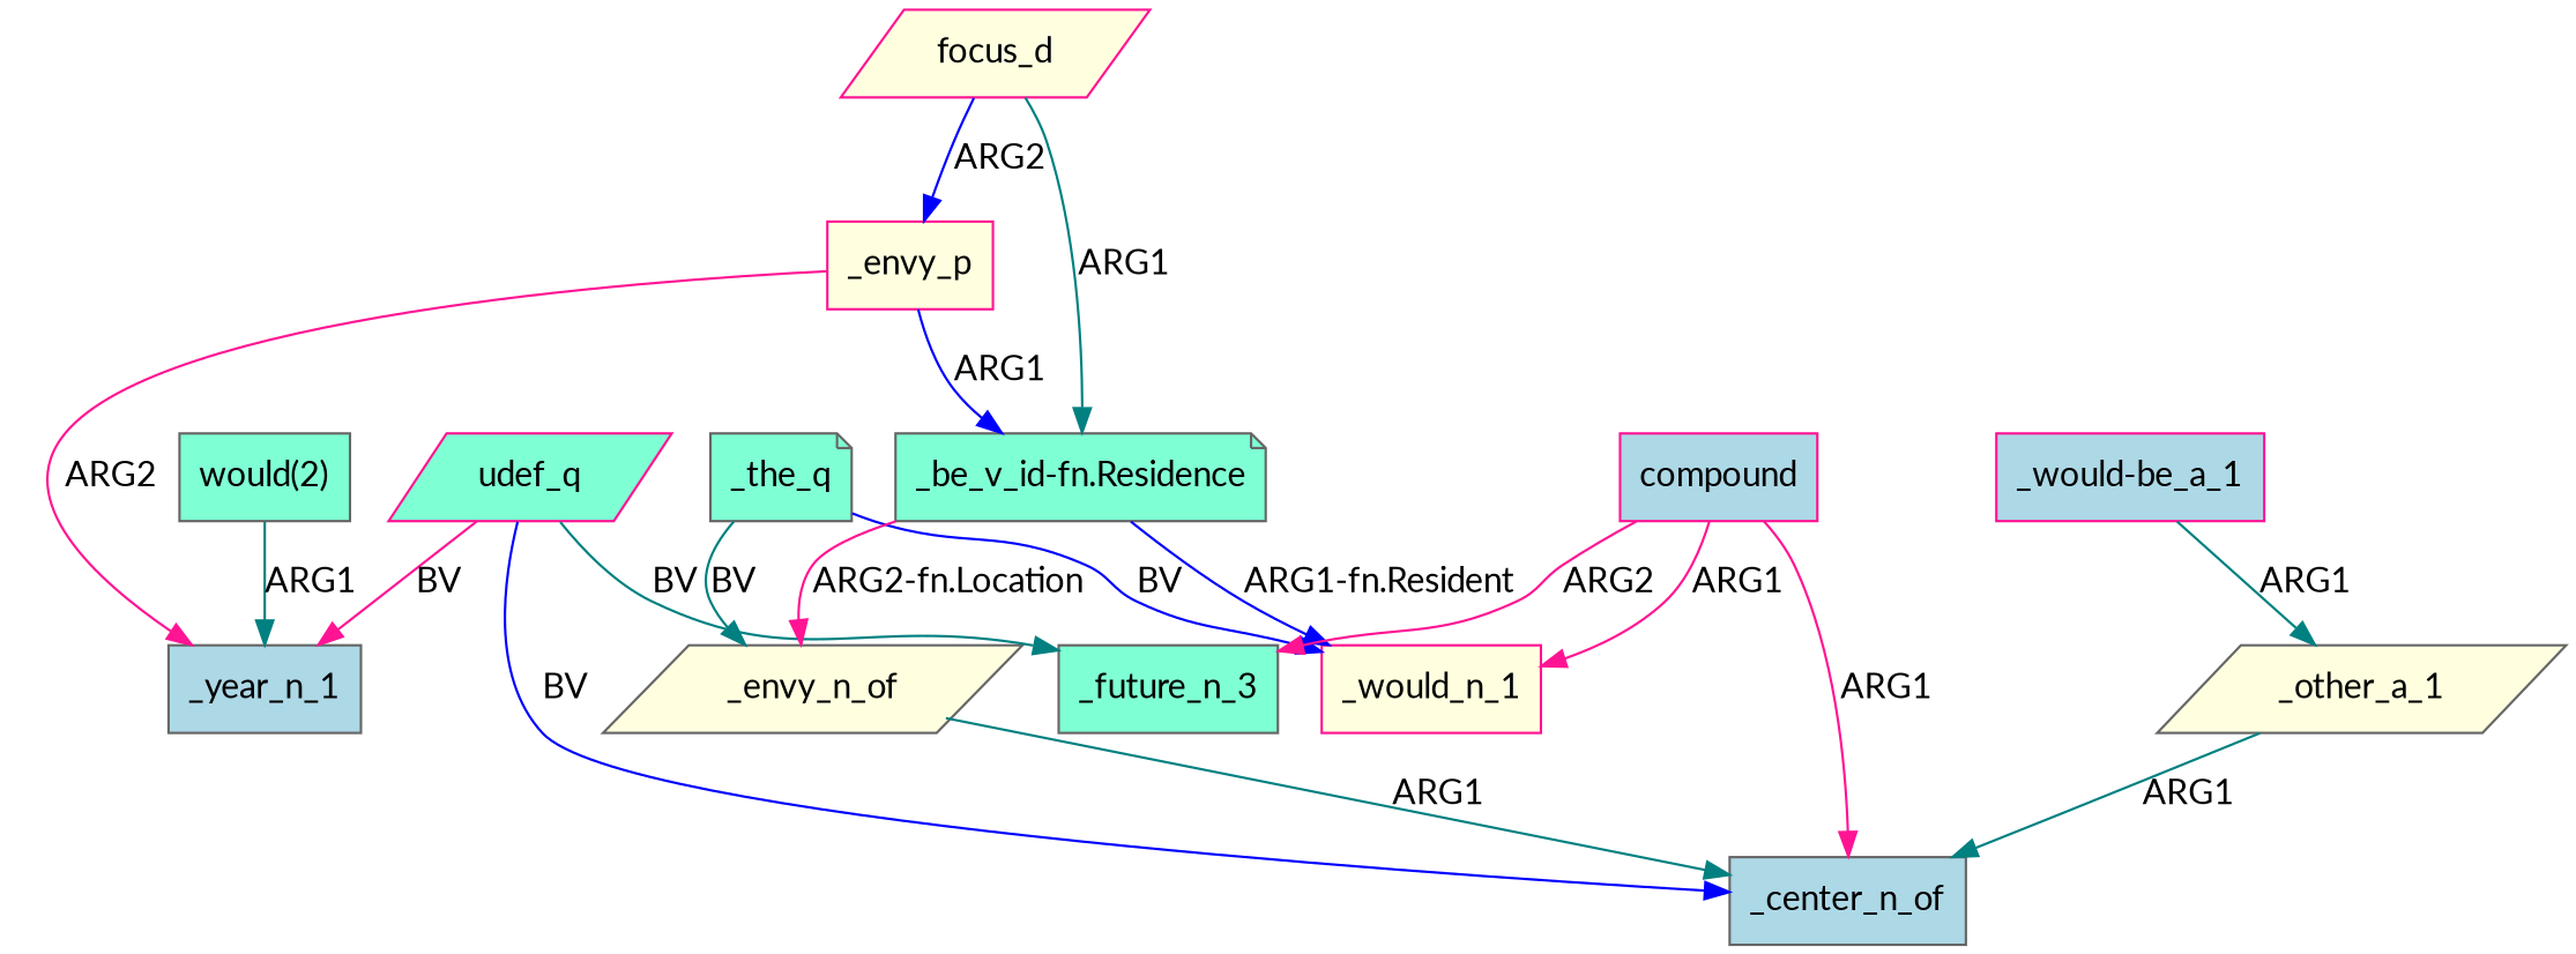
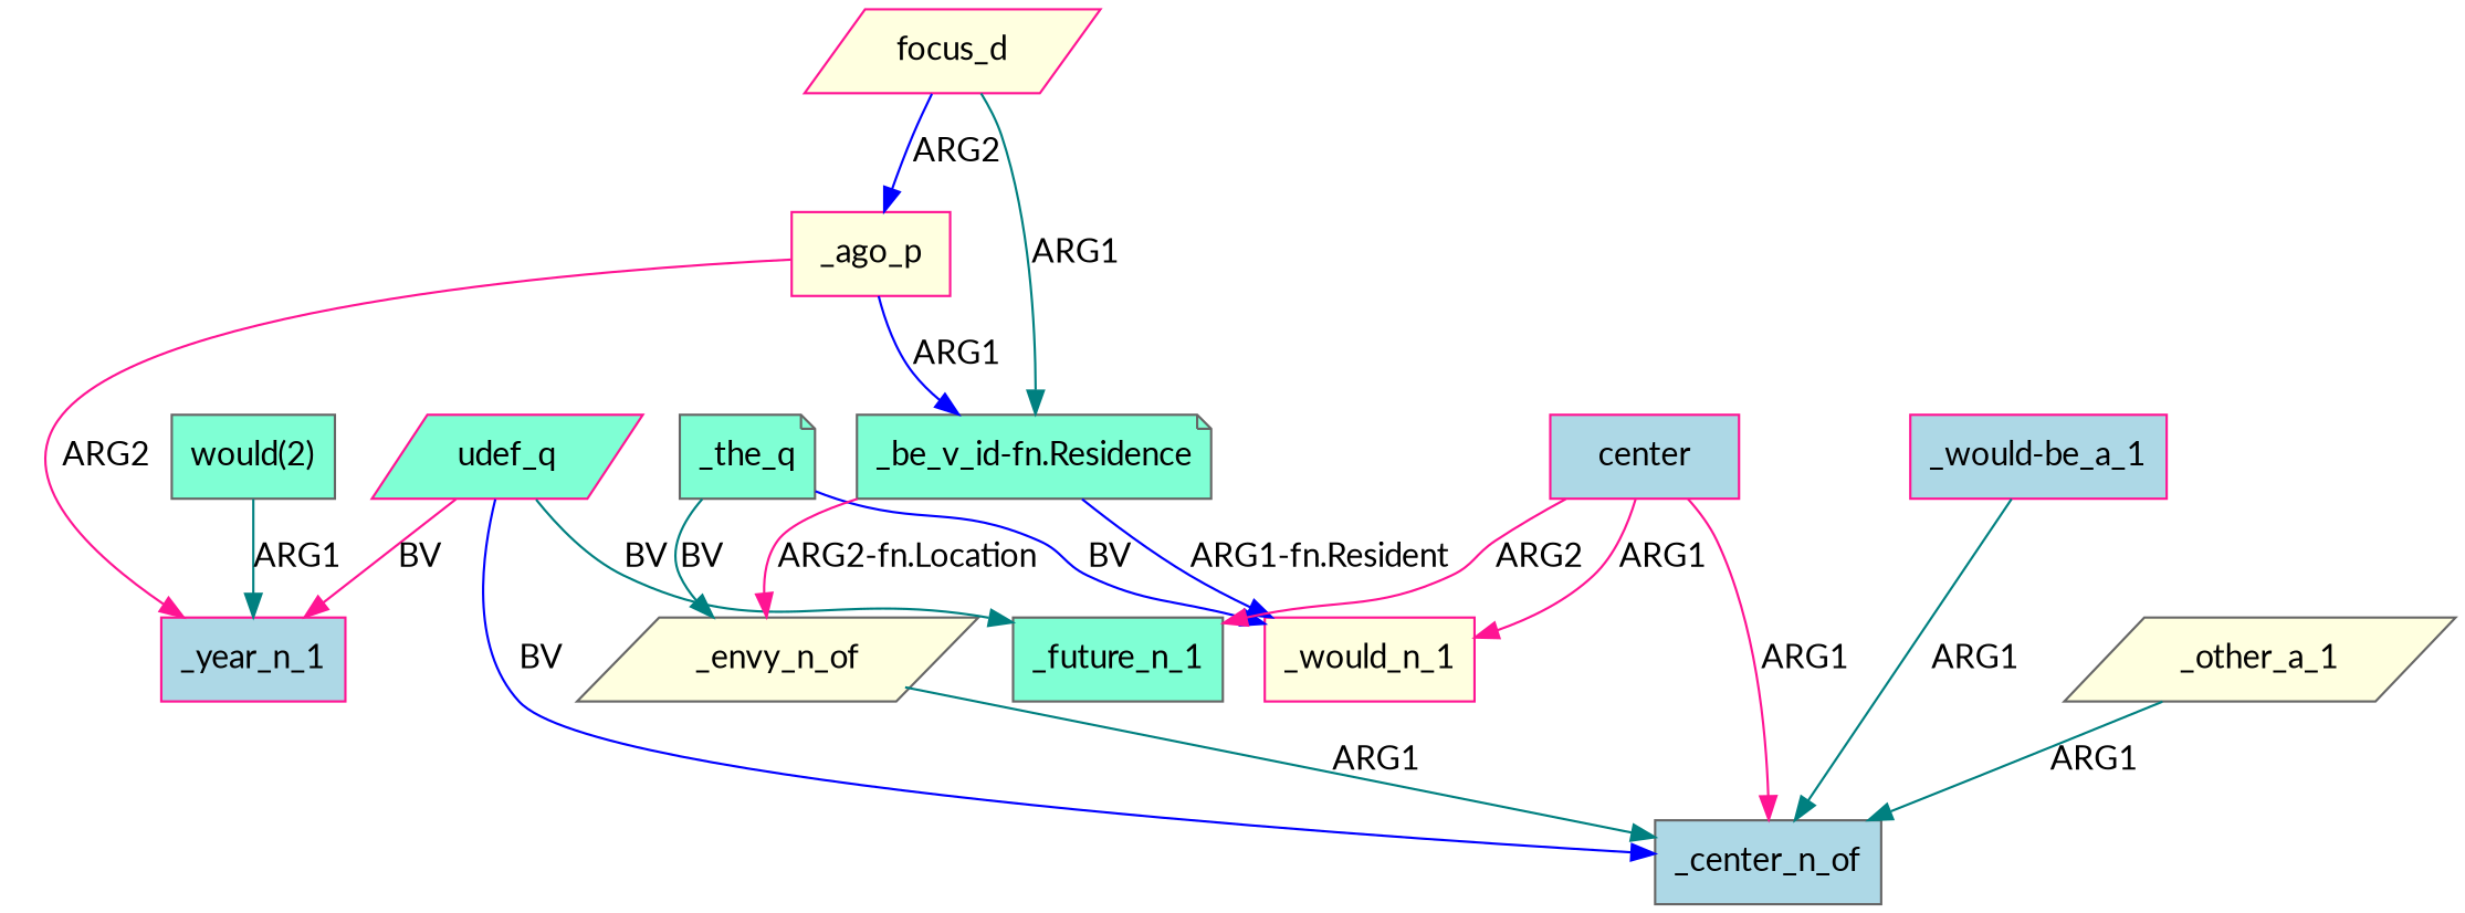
  digraph {
    fontname=Lato
    node [color=gray40 fillcolor=aquamarine fontname=Lato shape=box style=filled]
    edge [color=teal fontname=Lato]
    _the_q [shape=note]
    _envy_n_of [fillcolor=lightyellow shape=parallelogram]
    n3 [color=deeppink fillcolor=lightyellow label=_would_n_1]
    _center_n_of [fillcolor=lightblue]
    udef_q [color=deeppink shape=parallelogram]
-   _year_n_1 [fillcolor=lightblue]
-   _future_n_1 [label=_future_n_3]
+   _year_n_1 [color=deeppink fillcolor=lightblue]
+   _future_n_1
    n8 [label="would(2)"]
    _other_a_1 [fillcolor=lightyellow shape=parallelogram]
    "_be_v_id-fn.Residence" [shape=note]
-   compound [color=deeppink fillcolor=lightblue]
+   compound [color=deeppink fillcolor=lightblue label=center]
    "_would-be_a_1" [color=deeppink fillcolor=lightblue]
-   _ago_p [color=deeppink fillcolor=lightyellow label=_envy_p]
+   _ago_p [color=deeppink fillcolor=lightyellow]
    focus_d [color=deeppink fillcolor=lightyellow shape=parallelogram]
    _the_q -> _envy_n_of [label=BV]
    _the_q -> n3 [color=blue label=BV]
    _envy_n_of -> _center_n_of [label=ARG1]
    udef_q -> _center_n_of [color=blue label=BV]
    udef_q -> _year_n_1 [color=deeppink label=BV]
    udef_q -> _future_n_1 [label=BV]
    n8 -> _year_n_1 [label=ARG1]
    _other_a_1 -> _center_n_of [label=ARG1]
    "_be_v_id-fn.Residence" -> _envy_n_of [color=deeppink label="ARG2-fn.Location"]
    "_be_v_id-fn.Residence" -> n3 [color=blue label="ARG1-fn.Resident"]
    compound -> n3 [color=deeppink label=ARG1]
    compound -> _center_n_of [color=deeppink label=ARG1]
    compound -> _future_n_1 [color=deeppink label=ARG2]
-   "_would-be_a_1" -> _other_a_1 [label=ARG1]
+   "_would-be_a_1" -> _center_n_of [label=ARG1]
    _ago_p -> _year_n_1 [color=deeppink label=ARG2]
    _ago_p -> "_be_v_id-fn.Residence" [color=blue label=ARG1]
    focus_d -> "_be_v_id-fn.Residence" [label=ARG1]
    focus_d -> _ago_p [color=blue label=ARG2]
  }
